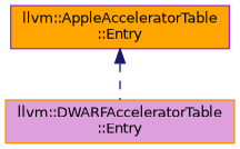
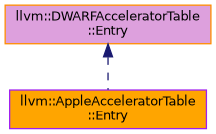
  digraph {
    node [fontname=Helvetica fontsize=10 shape=box style=filled]
    n1 [color=purple fillcolor=orange fontcolor=black height=0.2 label="llvm::AppleAcceleratorTable\l::Entry" width=0.4]
    n2 [color=darkorange height=0.2 label="llvm::DWARFAcceleratorTable\l::Entry" width=0.4 fillcolor=plum]
-   n1 -> n2 [color=midnightblue dir=back fontname=Helvetica fontsize=10 labelfontname=Helvetica labelfontsize=10 style=dashed]
+   n2 -> n1 [color=midnightblue dir=back fontname=Helvetica fontsize=10 labelfontname=Helvetica labelfontsize=10 style=dashed]
  }
